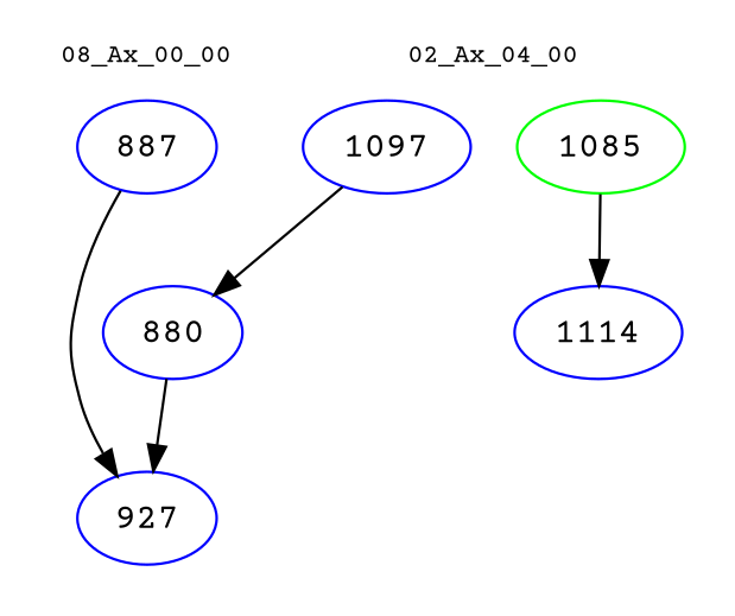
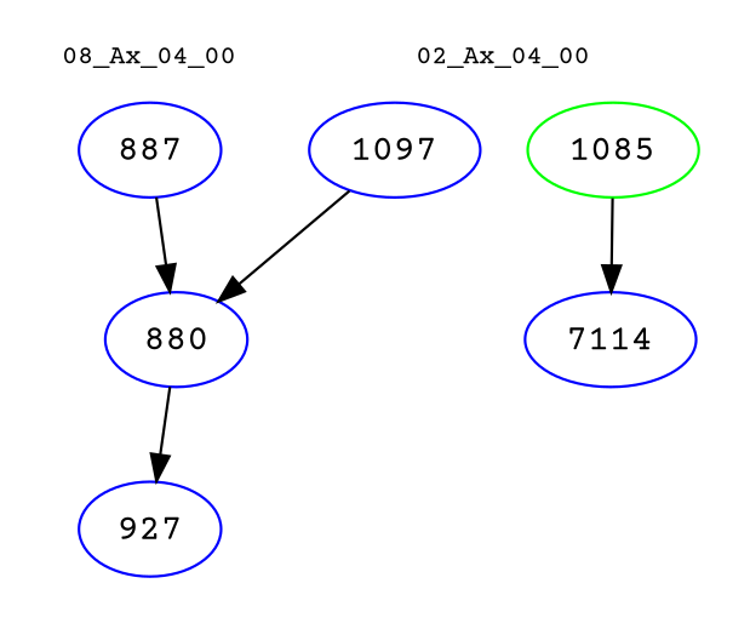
  digraph {
    fontname="Courier Prime"
    node [color=blue fontname="Courier Prime"]
    edge [color=black fontname="Courier Prime"]
    n1 [label=887]
    n2 [label=880]
    n3 [label=927]
    n4 [label=1097]
    n5 [color=green label=1085]
-   n6 [label=1114]
+   n6 [label=7114]
    subgraph cluster_1 {
      color=white
      fontsize=10
-     label="08_Ax_00_00"
+     label="08_Ax_04_00"
      n1
      n2
      n3
    }
    subgraph cluster_2 {
      color=white
      fontsize=10
      label="02_Ax_04_00"
      n4
      n5
      n6
    }
-   n1 -> n3
+   n1 -> n2
    n2 -> n3
    n4 -> n2
    n5 -> n6
  }
